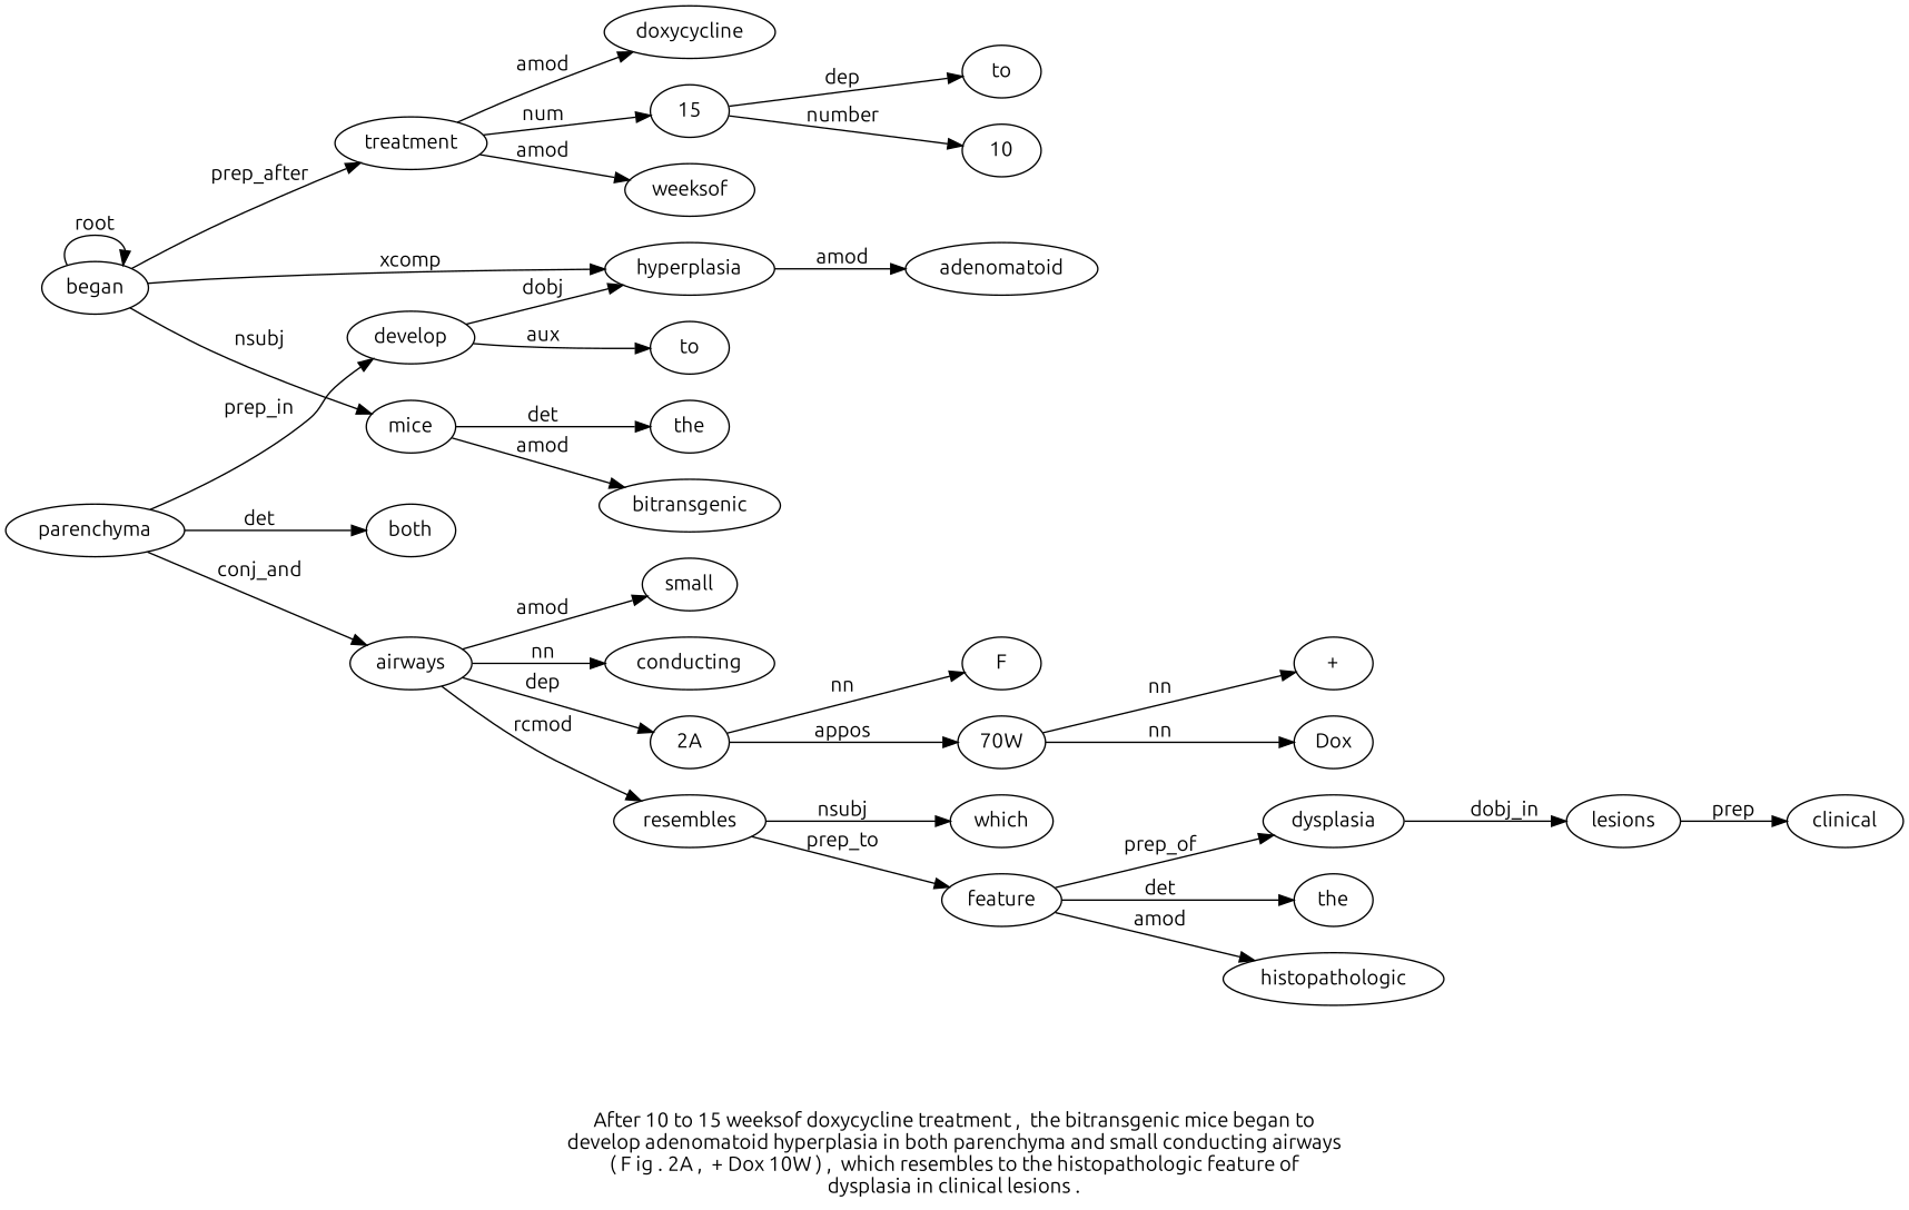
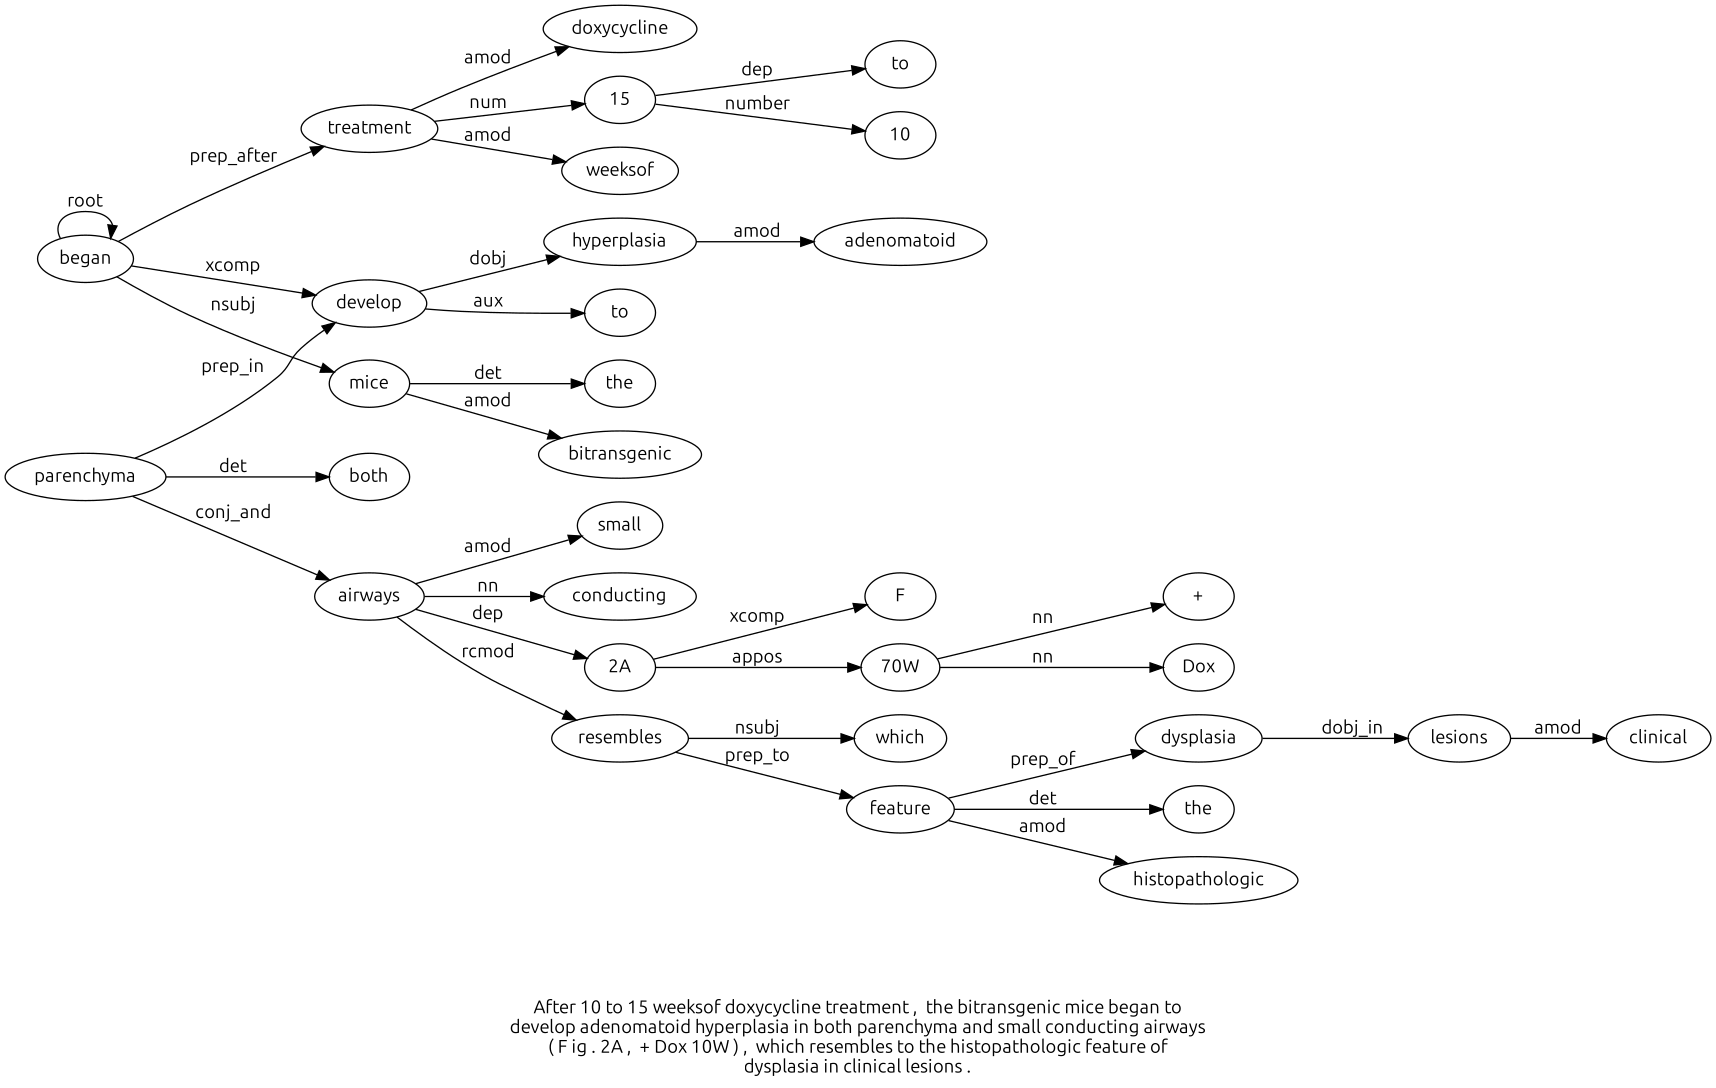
  digraph {
    fontname=Ubuntu
    label="After 10 to 15 weeksof doxycycline treatment ,  the bitransgenic mice began to\ndevelop adenomatoid hyperplasia in both parenchyma and small conducting airways\n( F ig . 2A ,  + Dox 10W ) ,  which resembles to the histopathologic feature of\ndysplasia in clinical lesions ."
    rankdir=LR
    node [fillcolor=white fontname=Ubuntu style=filled]
    edge [fontname=Ubuntu]
    n1 [label=15]
    n2 [label=10]
    n3 [label=to]
    n4 [label=treatment]
    n5 [label=weeksof]
    n6 [label=doxycycline]
    n7 [label=began]
    n8 [label=mice]
    n9 [label=develop]
    n10 [label=the]
    n11 [label=bitransgenic]
    n12 [label=to]
    n13 [label=hyperplasia]
    n14 [label=adenomatoid]
    n15 [label=parenchyma]
    n16 [label=both]
    n17 [label=airways]
    n18 [label=small]
    n19 [label=conducting]
    n20 [label="2A"]
    n21 [label=resembles]
    n22 [label=F]
    n23 [label="70W"]
    n24 [label=which]
    n25 [label=feature]
    n26 [label="+"]
    n27 [label=Dox]
    n28 [label=the]
    n29 [label=histopathologic]
    n30 [label=dysplasia]
    n31 [label=lesions]
    n32 [label=clinical]
    n1 -> n2 [label=number]
    n1 -> n3 [label=dep]
    n4 -> n1 [label=num]
    n4 -> n5 [label=amod]
    n4 -> n6 [label=amod]
    n7 -> n4 [label=prep_after]
    n7 -> n7 [label=root]
    n7 -> n8 [label=nsubj]
-   n7 -> n13 [label=xcomp]
+   n7 -> n9 [label=xcomp]
    n8 -> n10 [label=det]
    n8 -> n11 [label=amod]
    n9 -> n12 [label=aux]
    n9 -> n13 [label=dobj]
    n13 -> n14 [label=amod]
    n15 -> n9 [label=prep_in]
    n15 -> n16 [label=det]
    n15 -> n17 [label=conj_and]
    n17 -> n18 [label=amod]
    n17 -> n19 [label=nn]
    n17 -> n20 [label=dep]
    n17 -> n21 [label=rcmod]
-   n20 -> n22 [label=nn]
+   n20 -> n22 [label=xcomp]
    n20 -> n23 [label=appos]
    n21 -> n24 [label=nsubj]
    n21 -> n25 [label=prep_to]
    n23 -> n26 [label=nn]
    n23 -> n27 [label=nn]
    n25 -> n28 [label=det]
    n25 -> n29 [label=amod]
    n25 -> n30 [label=prep_of]
    n30 -> n31 [label=dobj_in]
-   n31 -> n32 [label=prep]
+   n31 -> n32 [label=amod]
  }
